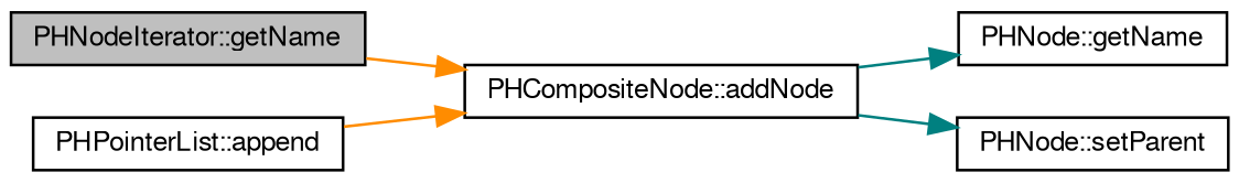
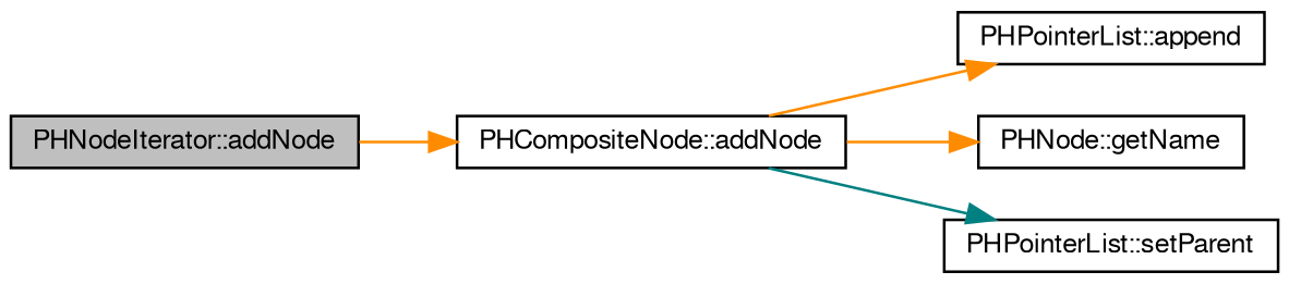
  digraph {
    rankdir=LR
    node [color=black fontname=FreeSans fontsize=10 shape=record]
    edge [color=darkorange fontname=FreeSans fontsize=10 labelfontname=FreeSans labelfontsize=10 style=solid]
-   n1 [fillcolor=grey75 fontcolor=black height=0.2 label="PHNodeIterator::getName" style=filled width=0.4]
+   n1 [fillcolor=grey75 fontcolor=black height=0.2 label="PHNodeIterator::addNode" style=filled width=0.4]
    n2 [height=0.2 label="PHCompositeNode::addNode" width=0.4]
    n3 [height=0.2 label="PHPointerList::append" width=0.4]
    n4 [height=0.2 label="PHNode::getName" width=0.4]
-   n5 [height=0.2 label="PHNode::setParent" width=0.4]
+   n5 [height=0.2 label="PHPointerList::setParent" width=0.4]
    n1 -> n2
-   n3 -> n2
-   n2 -> n4 [color=teal]
+   n2 -> n3
+   n2 -> n4
    n2 -> n5 [color=teal]
  }
